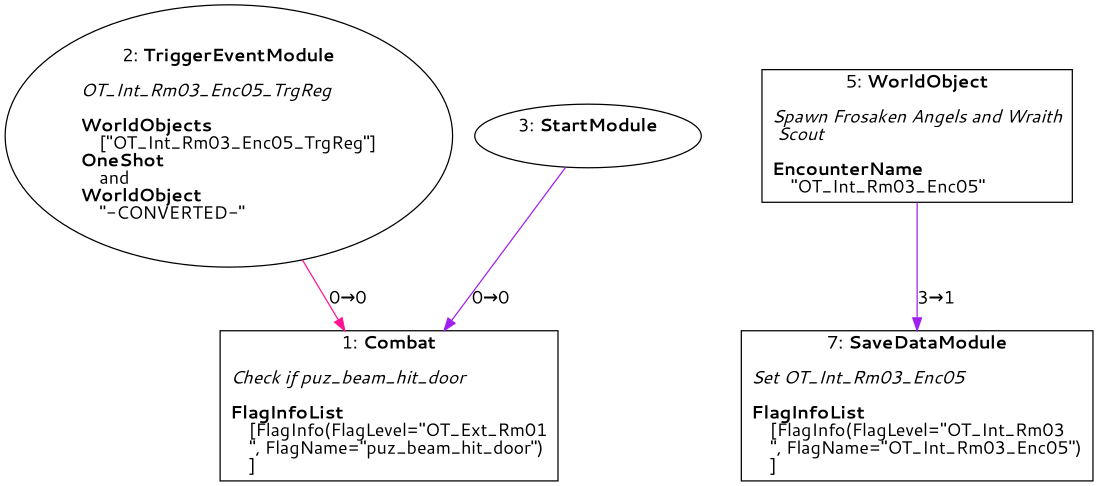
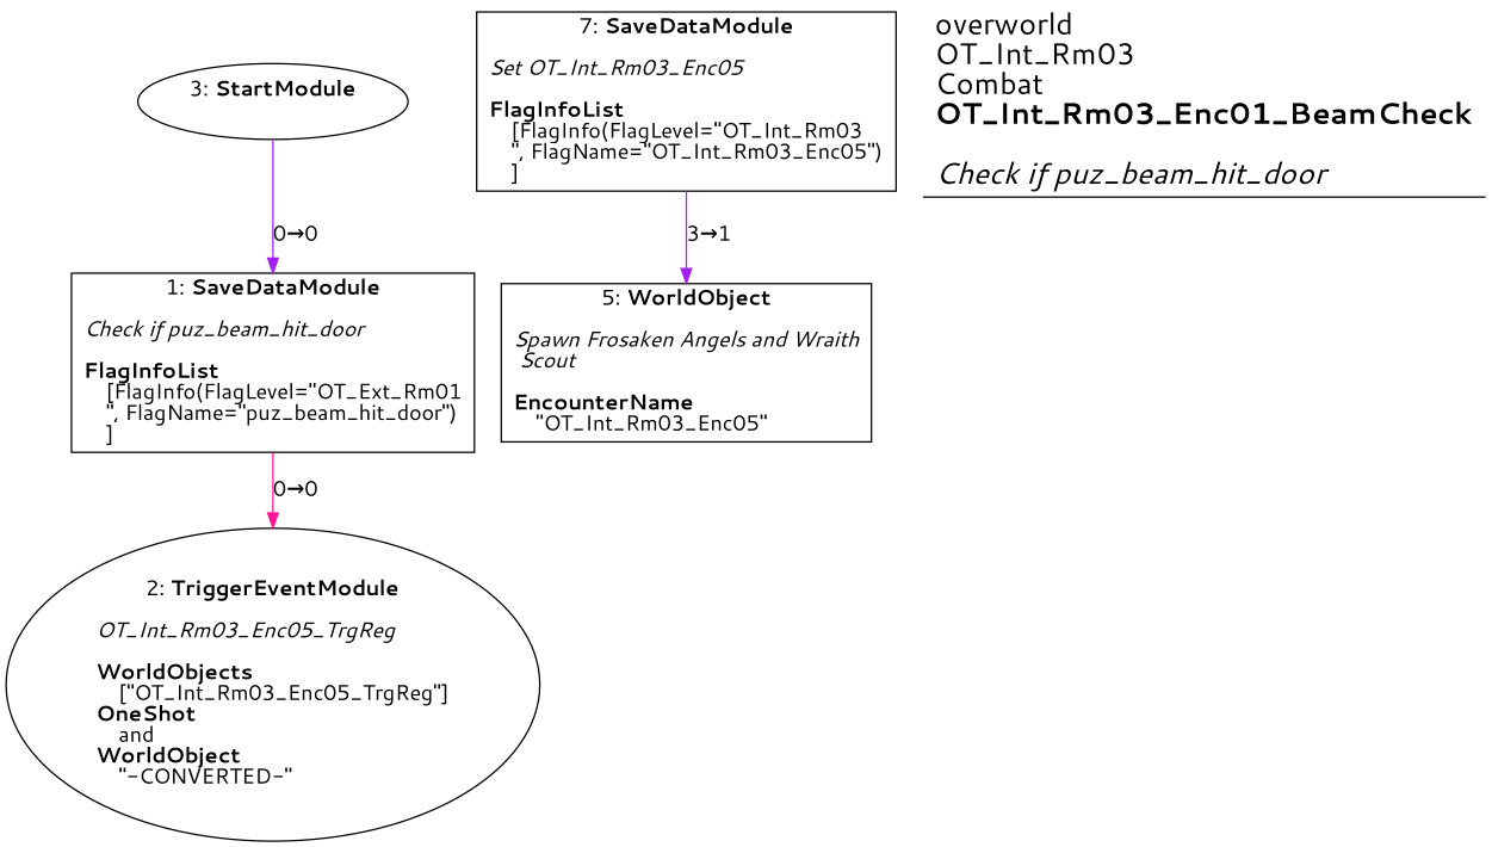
  digraph {
    fontname="Segoe UI"
    splines=spline
    node [fontname="Segoe UI" shape=box]
    edge [color=purple fontname="Segoe UI"]
-   n1 [label=<1: <b>Combat</b><br/><br/><i>Check if puz_beam_hit_door<br align="left"/></i><br align="left"/><b>FlagInfoList</b><br align="left"/>    [FlagInfo(FlagLevel=&quot;OT_Ext_Rm01<br align="left"/>    &quot;, FlagName=&quot;puz_beam_hit_door&quot;)<br align="left"/>    ]<br align="left"/>>]
+   n1 [label=<1: <b>SaveDataModule</b><br/><br/><i>Check if puz_beam_hit_door<br align="left"/></i><br align="left"/><b>FlagInfoList</b><br align="left"/>    [FlagInfo(FlagLevel=&quot;OT_Ext_Rm01<br align="left"/>    &quot;, FlagName=&quot;puz_beam_hit_door&quot;)<br align="left"/>    ]<br align="left"/>>]
    n2 [label=<2: <b>TriggerEventModule</b><br/><br/><i>OT_Int_Rm03_Enc05_TrgReg<br align="left"/></i><br align="left"/><b>WorldObjects</b><br align="left"/>    [&quot;OT_Int_Rm03_Enc05_TrgReg&quot;]<br align="left"/><b>OneShot</b><br align="left"/>    and<br align="left"/><b>WorldObject</b><br align="left"/>    &quot;-CONVERTED-&quot;<br align="left"/>> shape=oval]
    n3 [label=<5: <b>WorldObject</b><br/><br/><i>Spawn Frosaken Angels and Wraith<br align="left"/> Scout<br align="left"/></i><br align="left"/><b>EncounterName</b><br align="left"/>    &quot;OT_Int_Rm03_Enc05&quot;<br align="left"/>>]
    n4 [label=<7: <b>SaveDataModule</b><br/><br/><i>Set OT_Int_Rm03_Enc05<br align="left"/></i><br align="left"/><b>FlagInfoList</b><br align="left"/>    [FlagInfo(FlagLevel=&quot;OT_Int_Rm03<br align="left"/>    &quot;, FlagName=&quot;OT_Int_Rm03_Enc05&quot;)<br align="left"/>    ]<br align="left"/>>]
    n5 [label=<3: <b>StartModule</b><br/><br/>> shape=oval]
-   n2 -> n1 [color=deeppink label="0→0"]
-   n3 -> n4 [label="3→1"]
+   n6 [label=<<font point-size="20">overworld<br align="left"/>OT_Int_Rm03<br align="left"/>Combat<br align="left"/><b>OT_Int_Rm03_Enc01_BeamCheck</b><br align="left"/><br/><i>Check if puz_beam_hit_door</i><br align="left"/></font>> shape=underline]
+   n1 -> n2 [color=deeppink label="0→0"]
+   n4 -> n3 [label="3→1"]
    n5 -> n1 [label="0→0"]
  }
